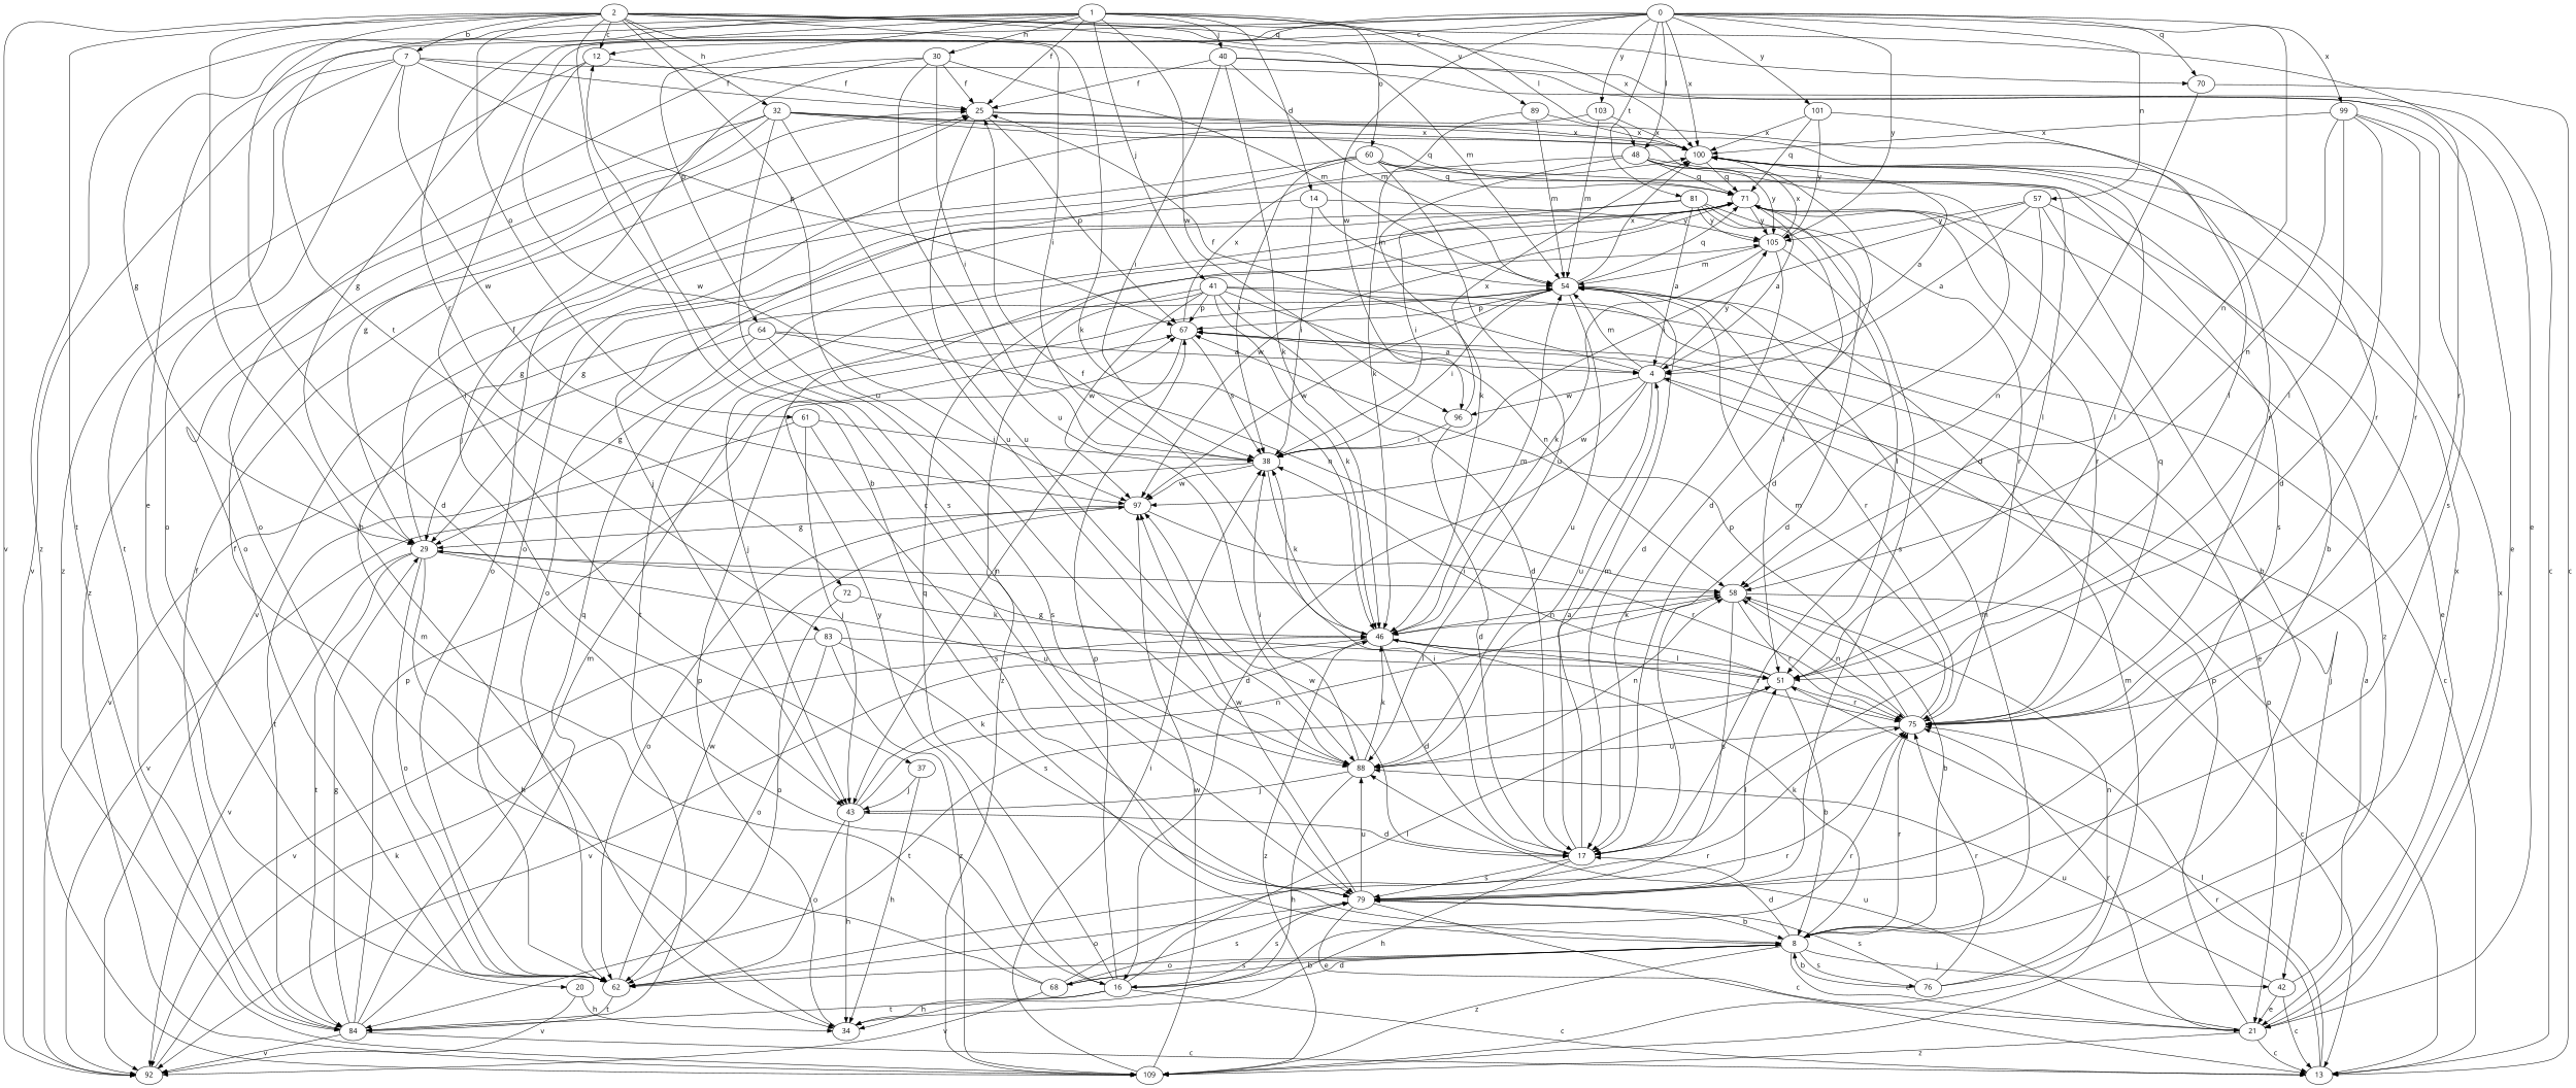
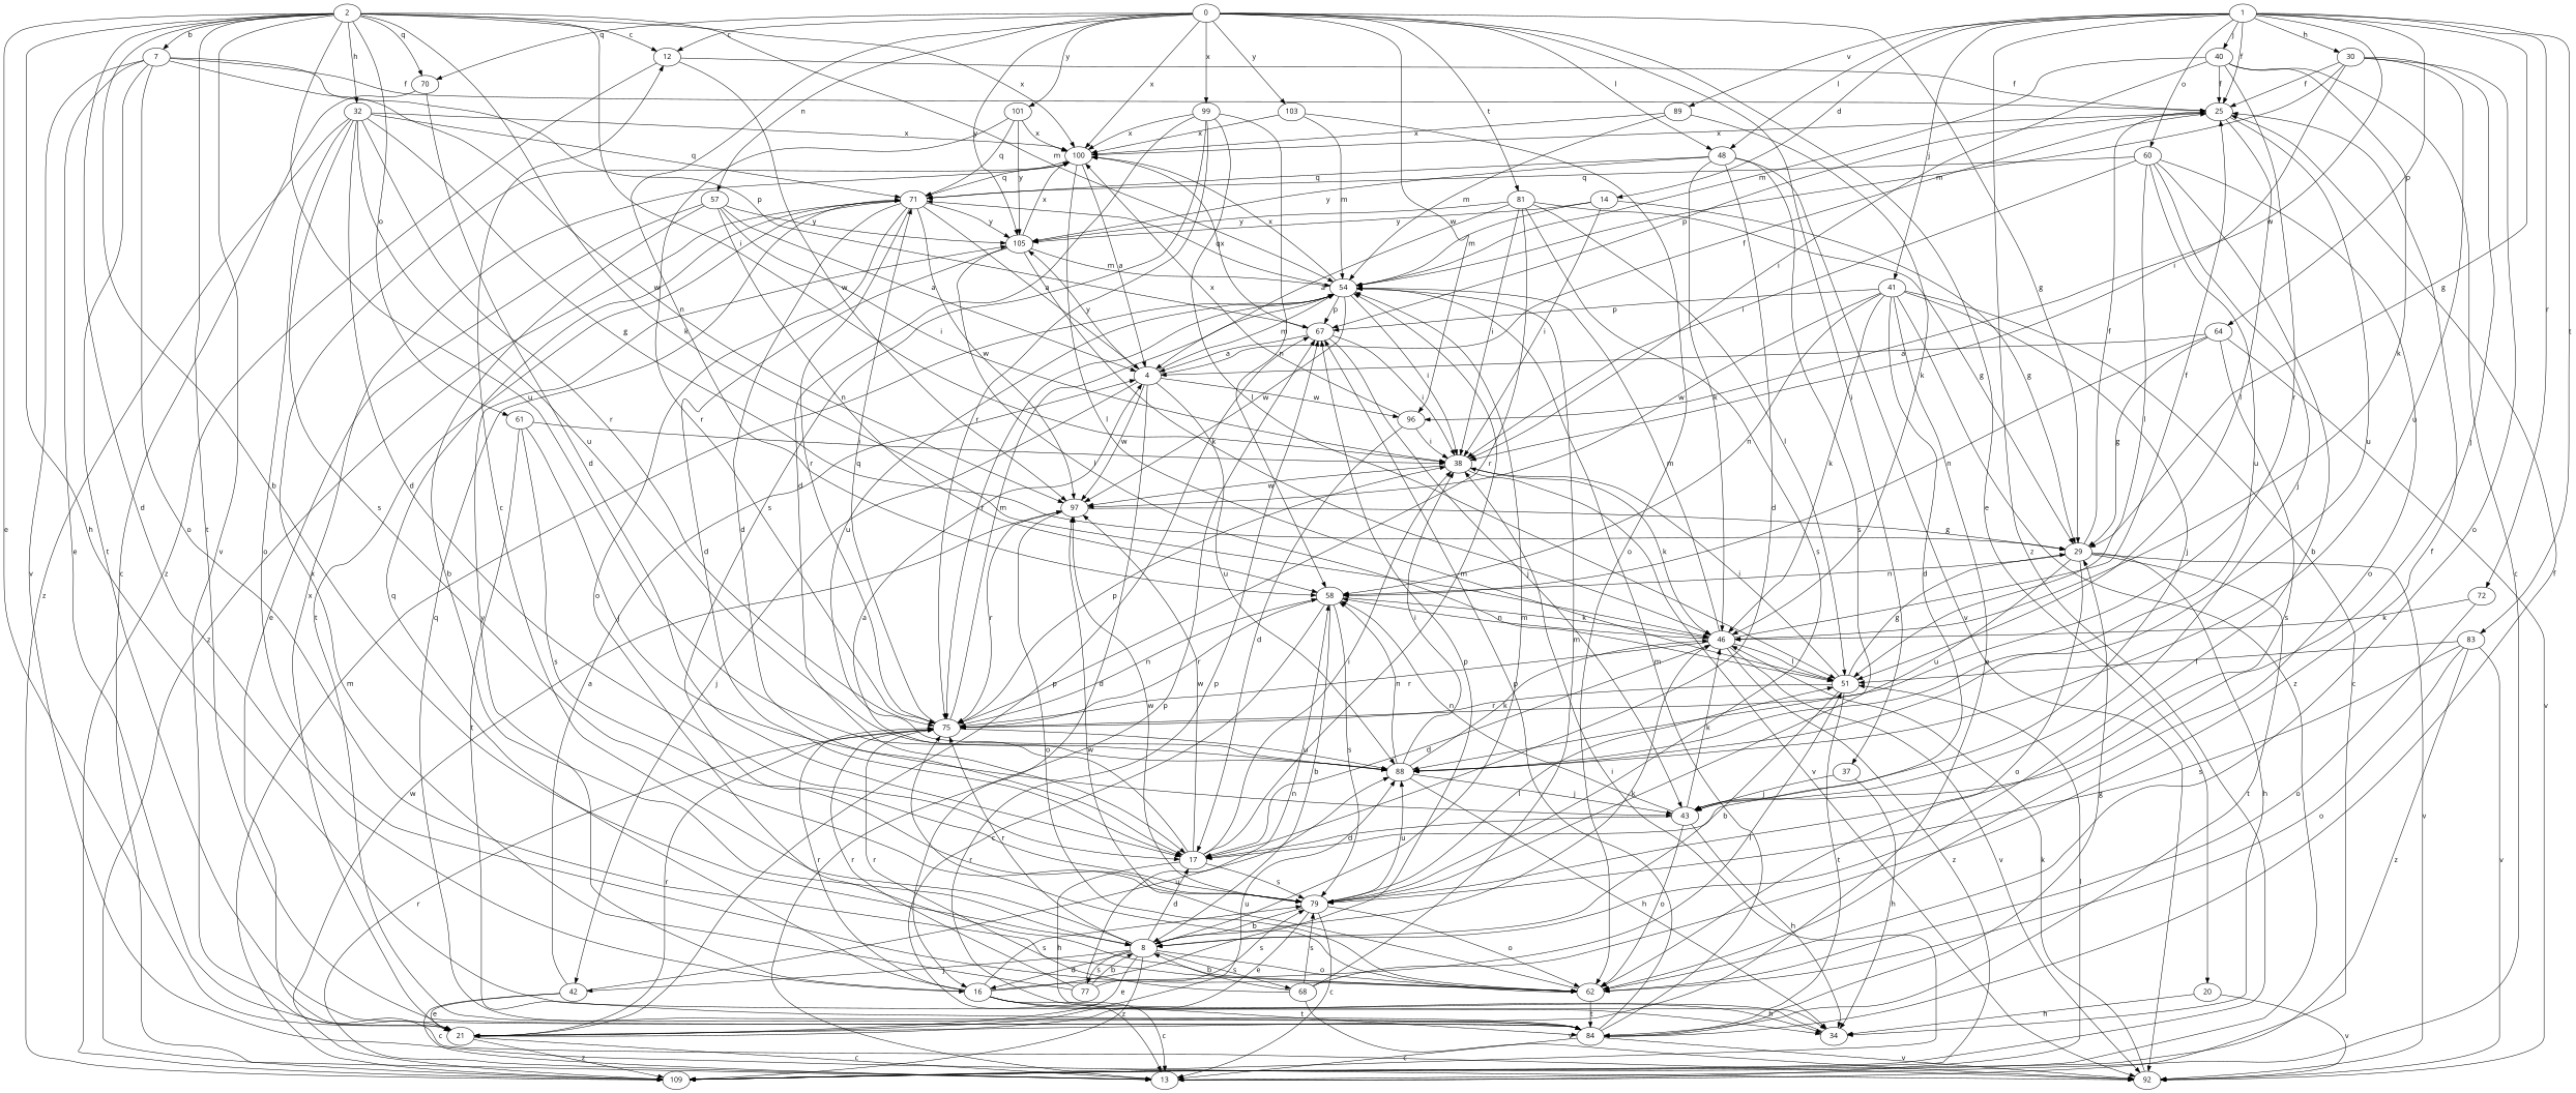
  strict digraph {
    fontname="Open Sans"
    node [fontname="Open Sans"]
    edge [fontname="Open Sans"]
    0
    12
    20
    29
    37
    48
    57
    58
    70
    81
    96
    99
    100
    101
    103
    105
    25
    109
    97
    34
    92
    84
    88
    62
    43
    46
    17
    71
    79
    8
    21
    38
    4
    75
    13
    51
    54
    1
    14
    30
    40
    41
    60
    64
    72
    83
    89
    67
    2
    7
    16
    32
    61
    42
-   77 [label=76]
+   77
    n56 [label=68]
    0 -> 12 [label=c]
    0 -> 20 [label=e]
    0 -> 29 [label=g]
    0 -> 37 [label=i]
    0 -> 48 [label=l]
    0 -> 57 [label=n]
    0 -> 58 [label=n]
    0 -> 70 [label=q]
    0 -> 81 [label=t]
    0 -> 96 [label=w]
    0 -> 99 [label=x]
    0 -> 100 [label=x]
    0 -> 101 [label=y]
    0 -> 103 [label=y]
    0 -> 105 [label=y]
    12 -> 25 [label=f]
    12 -> 109 [label=z]
    12 -> 97 [label=w]
    20 -> 34 [label=h]
    20 -> 92 [label=v]
    29 -> 58 [label=n]
    29 -> 25 [label=f]
    29 -> 34 [label=h]
    29 -> 92 [label=v]
    29 -> 84 [label=t]
    29 -> 88 [label=u]
    29 -> 62 [label=o]
    37 -> 34 [label=h]
    37 -> 43 [label=j]
    48 -> 105 [label=y]
    48 -> 92 [label=v]
    48 -> 46 [label=k]
    48 -> 17 [label=d]
    48 -> 71 [label=q]
    48 -> 79 [label=s]
    57 -> 58 [label=n]
    57 -> 105 [label=y]
    57 -> 8 [label=b]
    57 -> 21 [label=e]
    57 -> 38 [label=i]
    57 -> 4 [label=a]
    58 -> 46 [label=k]
    58 -> 79 [label=s]
    58 -> 8 [label=b]
    58 -> 75 [label=r]
    58 -> 13 [label=c]
    70 -> 17 [label=d]
    70 -> 13 [label=c]
    81 -> 29 [label=g]
    81 -> 105 [label=y]
    81 -> 79 [label=s]
    81 -> 38 [label=i]
    81 -> 4 [label=a]
    81 -> 75 [label=r]
    81 -> 51 [label=l]
    96 -> 100 [label=x]
    96 -> 17 [label=d]
    96 -> 38 [label=i]
    99 -> 58 [label=n]
    99 -> 100 [label=x]
    99 -> 17 [label=d]
    99 -> 79 [label=s]
    99 -> 75 [label=r]
    99 -> 51 [label=l]
    100 -> 71 [label=q]
    100 -> 4 [label=a]
    100 -> 51 [label=l]
    101 -> 100 [label=x]
    101 -> 105 [label=y]
    101 -> 71 [label=q]
    101 -> 75 [label=r]
    103 -> 100 [label=x]
    103 -> 62 [label=o]
    103 -> 54 [label=m]
    105 -> 100 [label=x]
    105 -> 46 [label=k]
    105 -> 17 [label=d]
    105 -> 51 [label=l]
    105 -> 54 [label=m]
    25 -> 100 [label=x]
    25 -> 88 [label=u]
    25 -> 51 [label=l]
    25 -> 67 [label=p]
    109 -> 97 [label=w]
    109 -> 38 [label=i]
    109 -> 54 [label=m]
    97 -> 29 [label=g]
    97 -> 62 [label=o]
    97 -> 75 [label=r]
    34 -> 67 [label=p]
    92 -> 46 [label=k]
    84 -> 29 [label=g]
    84 -> 25 [label=f]
    84 -> 92 [label=v]
    84 -> 71 [label=q]
    84 -> 13 [label=c]
    84 -> 54 [label=m]
    84 -> 67 [label=p]
    88 -> 58 [label=n]
    88 -> 34 [label=h]
    88 -> 43 [label=j]
    88 -> 46 [label=k]
    88 -> 38 [label=i]
    62 -> 97 [label=w]
    62 -> 84 [label=t]
    62 -> 75 [label=r]
    43 -> 58 [label=n]
    43 -> 34 [label=h]
    43 -> 62 [label=o]
    43 -> 46 [label=k]
    43 -> 17 [label=d]
    46 -> 58 [label=n]
    46 -> 25 [label=f]
    46 -> 109 [label=z]
    46 -> 92 [label=v]
    46 -> 17 [label=d]
    46 -> 75 [label=r]
    46 -> 51 [label=l]
    46 -> 54 [label=m]
    17 -> 97 [label=w]
    17 -> 34 [label=h]
    17 -> 79 [label=s]
    17 -> 38 [label=i]
    17 -> 4 [label=a]
    17 -> 54 [label=m]
    71 -> 105 [label=y]
    71 -> 109 [label=z]
    71 -> 97 [label=w]
    71 -> 84 [label=t]
    71 -> 62 [label=o]
    71 -> 17 [label=d]
    71 -> 4 [label=a]
    71 -> 75 [label=r]
    79 -> 97 [label=w]
    79 -> 88 [label=u]
    79 -> 62 [label=o]
    79 -> 8 [label=b]
    79 -> 21 [label=e]
    79 -> 13 [label=c]
    79 -> 51 [label=l]
    8 -> 12 [label=c]
    8 -> 109 [label=z]
    8 -> 62 [label=o]
    8 -> 46 [label=k]
    8 -> 17 [label=d]
    8 -> 21 [label=e]
    8 -> 75 [label=r]
    8 -> 54 [label=m]
    8 -> 16 [label=d]
    8 -> 42 [label=j]
    8 -> 77 [label=s]
    8 -> n56 [label=s]
    21 -> 100 [label=x]
    21 -> 109 [label=z]
    21 -> 88 [label=u]
    21 -> 75 [label=r]
    21 -> 13 [label=c]
    21 -> 67 [label=p]
    38 -> 97 [label=w]
    38 -> 92 [label=v]
    38 -> 46 [label=k]
    4 -> 96 [label=w]
    4 -> 105 [label=y]
    4 -> 25 [label=f]
    4 -> 97 [label=w]
    4 -> 88 [label=u]
    4 -> 54 [label=m]
    4 -> 16 [label=d]
    4 -> 42 [label=j]
    75 -> 58 [label=n]
    75 -> 88 [label=u]
    75 -> 71 [label=q]
    75 -> 54 [label=m]
-   75 -> 67 [label=p]
+   75 -> 38 [label=p]
    13 -> 75 [label=r]
    13 -> 51 [label=l]
    13 -> 67 [label=p]
    51 -> 29 [label=g]
    51 -> 84 [label=t]
    51 -> 8 [label=b]
    51 -> 38 [label=i]
    51 -> 75 [label=r]
    54 -> 100 [label=x]
    54 -> 97 [label=w]
    54 -> 88 [label=u]
    54 -> 71 [label=q]
    54 -> 38 [label=i]
    54 -> 75 [label=r]
    54 -> 67 [label=p]
    1 -> 29 [label=g]
    1 -> 48 [label=l]
    1 -> 96 [label=w]
    1 -> 25 [label=f]
    1 -> 109 [label=z]
    1 -> 14 [label=d]
    1 -> 30 [label=h]
    1 -> 40 [label=j]
    1 -> 41 [label=j]
    1 -> 60 [label=o]
    1 -> 64 [label=p]
    1 -> 72 [label=r]
    1 -> 83 [label=t]
    1 -> 89 [label=v]
    14 -> 29 [label=g]
    14 -> 105 [label=y]
    14 -> 38 [label=i]
    14 -> 54 [label=m]
    30 -> 25 [label=f]
    30 -> 88 [label=u]
    30 -> 62 [label=o]
    30 -> 43 [label=j]
    30 -> 38 [label=i]
    30 -> 54 [label=m]
    40 -> 25 [label=f]
    40 -> 46 [label=k]
    40 -> 38 [label=i]
    40 -> 75 [label=r]
    40 -> 13 [label=c]
    40 -> 54 [label=m]
    41 -> 58 [label=n]
    41 -> 109 [label=z]
    41 -> 97 [label=w]
    41 -> 43 [label=j]
    41 -> 46 [label=k]
    41 -> 17 [label=d]
    41 -> 21 [label=e]
    41 -> 13 [label=c]
    41 -> 67 [label=p]
    60 -> 88 [label=u]
    60 -> 62 [label=o]
    60 -> 43 [label=j]
    60 -> 71 [label=q]
    60 -> 8 [label=b]
    60 -> 38 [label=i]
    60 -> 51 [label=l]
    64 -> 29 [label=g]
    64 -> 58 [label=n]
    64 -> 92 [label=v]
    64 -> 79 [label=s]
    64 -> 4 [label=a]
    72 -> 62 [label=o]
    72 -> 46 [label=k]
    83 -> 109 [label=z]
    83 -> 92 [label=v]
    83 -> 62 [label=o]
    83 -> 79 [label=s]
    83 -> 51 [label=l]
    89 -> 100 [label=x]
    89 -> 46 [label=k]
    89 -> 54 [label=m]
    67 -> 100 [label=x]
    67 -> 43 [label=j]
-   67 -> 38 [label=s]
+   67 -> 38 [label=i]
    67 -> 4 [label=a]
    2 -> 12 [label=c]
    2 -> 70 [label=q]
    2 -> 100 [label=x]
    2 -> 34 [label=h]
    2 -> 92 [label=v]
    2 -> 84 [label=t]
    2 -> 88 [label=u]
    2 -> 46 [label=k]
    2 -> 8 [label=b]
    2 -> 21 [label=e]
    2 -> 38 [label=i]
    2 -> 54 [label=m]
    2 -> 7 [label=b]
    2 -> 16 [label=d]
    2 -> 32 [label=h]
    2 -> 61 [label=o]
    7 -> 25 [label=f]
    7 -> 97 [label=w]
    7 -> 92 [label=v]
    7 -> 84 [label=t]
    7 -> 62 [label=o]
    7 -> 21 [label=e]
    7 -> 67 [label=p]
    16 -> 105 [label=y]
    16 -> 34 [label=h]
    16 -> 84 [label=t]
    16 -> 71 [label=q]
    16 -> 79 [label=s]
    16 -> 75 [label=r]
    16 -> 13 [label=c]
    16 -> 51 [label=l]
    16 -> 67 [label=p]
    32 -> 29 [label=g]
    32 -> 100 [label=x]
    32 -> 109 [label=z]
    32 -> 88 [label=u]
    32 -> 62 [label=o]
    32 -> 17 [label=d]
    32 -> 71 [label=q]
    32 -> 79 [label=s]
    32 -> 75 [label=r]
    61 -> 84 [label=t]
    61 -> 43 [label=j]
    61 -> 79 [label=s]
    61 -> 38 [label=i]
    42 -> 88 [label=u]
    42 -> 21 [label=e]
    42 -> 4 [label=a]
    42 -> 13 [label=c]
    77 -> 58 [label=n]
    77 -> 100 [label=x]
    77 -> 79 [label=s]
    77 -> 8 [label=b]
    77 -> 75 [label=r]
    n56 -> 25 [label=f]
    n56 -> 92 [label=v]
    n56 -> 79 [label=s]
    n56 -> 8 [label=b]
    n56 -> 75 [label=r]
    n56 -> 54 [label=m]
  }
